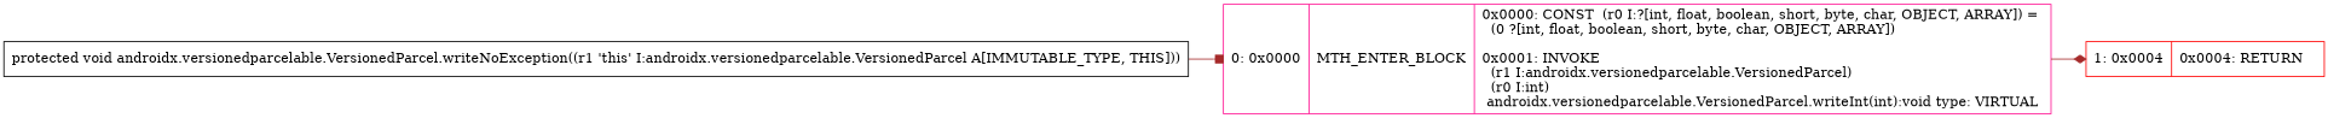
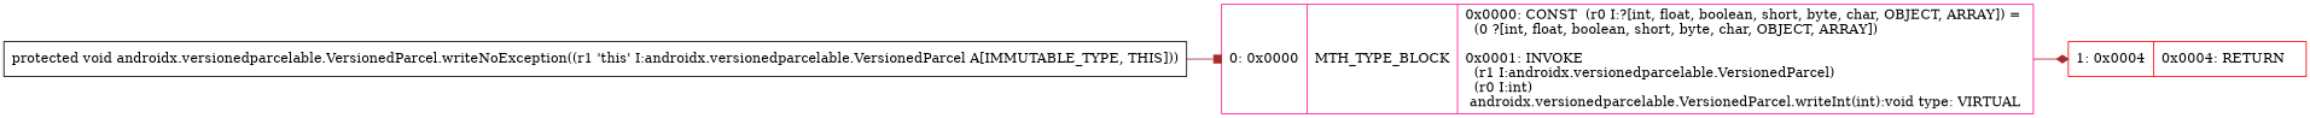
  digraph {
    rankdir=LR
    node [shape=record]
    edge [color=brown]
-   n1 [label="{0\:\ 0x0000|MTH_ENTER_BLOCK\l|0x0000: CONST  (r0 I:?[int, float, boolean, short, byte, char, OBJECT, ARRAY]) = \l  (0 ?[int, float, boolean, short, byte, char, OBJECT, ARRAY])\l \l0x0001: INVOKE  \l  (r1 I:androidx.versionedparcelable.VersionedParcel)\l  (r0 I:int)\l androidx.versionedparcelable.VersionedParcel.writeInt(int):void type: VIRTUAL \l}" color=deeppink]
+   n1 [label="{0\:\ 0x0000|MTH_TYPE_BLOCK\l|0x0000: CONST  (r0 I:?[int, float, boolean, short, byte, char, OBJECT, ARRAY]) = \l  (0 ?[int, float, boolean, short, byte, char, OBJECT, ARRAY])\l \l0x0001: INVOKE  \l  (r1 I:androidx.versionedparcelable.VersionedParcel)\l  (r0 I:int)\l androidx.versionedparcelable.VersionedParcel.writeInt(int):void type: VIRTUAL \l}" color=deeppink]
    n2 [label="{1\:\ 0x0004|0x0004: RETURN   \l}" color=red]
    n3 [label="{protected void androidx.versionedparcelable.VersionedParcel.writeNoException((r1 'this' I:androidx.versionedparcelable.VersionedParcel A[IMMUTABLE_TYPE, THIS])) }" color=black]
    n1 -> n2 [arrowhead=diamond]
    n3 -> n1 [arrowhead=box]
  }
